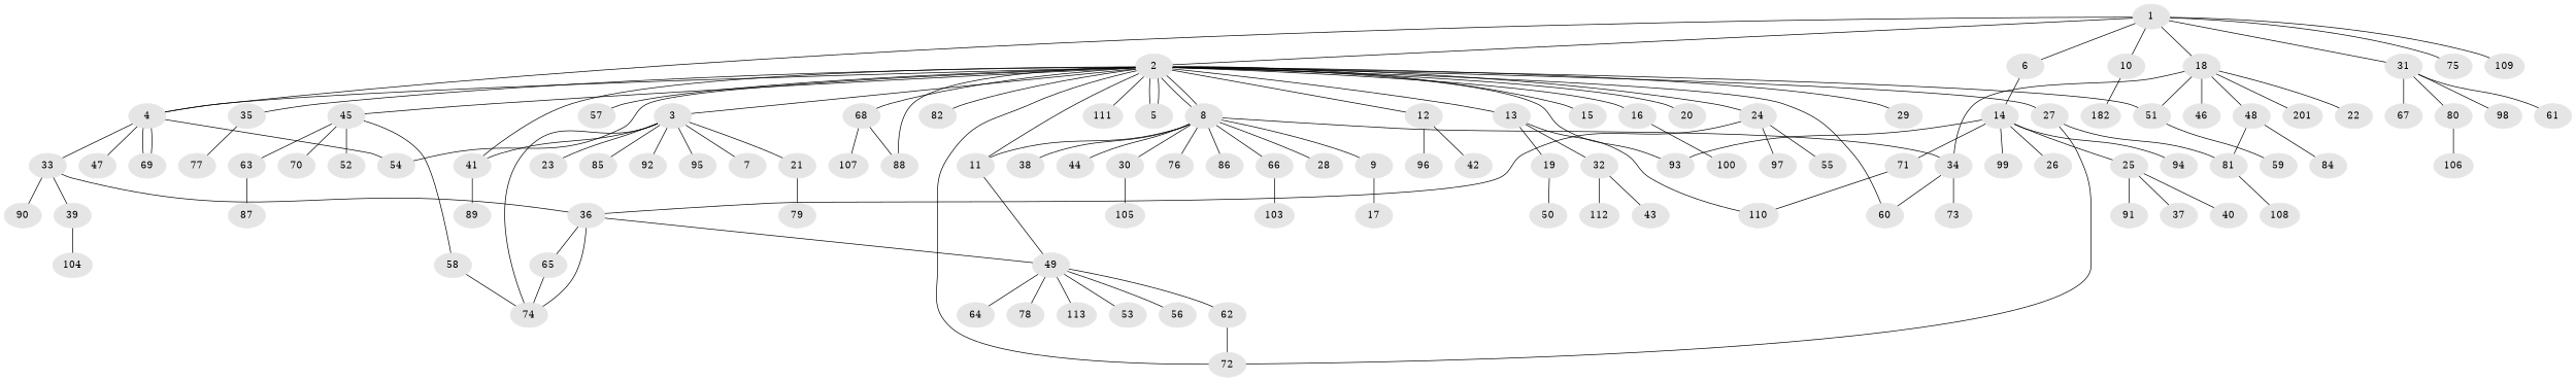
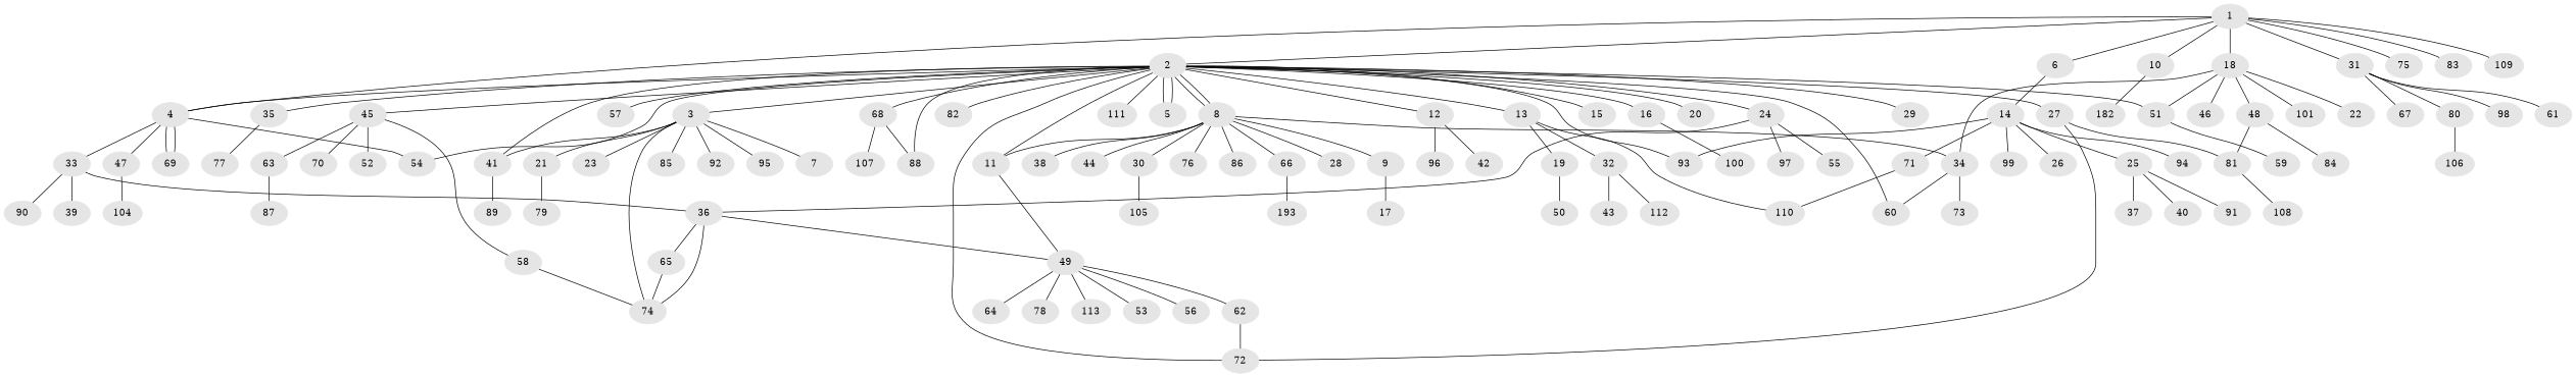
  graph {
    node [color=gray90 style=filled]
    1
    2
    4
    6
    10
    18
    31
    75
+   83
    109
    3
    5
    8
    11
    12
    13
    15
    16
    20
    24
    27
    29
    35
    41
    45
    51
    54
    57
    60
    68
    72
    82
    88
    93
    111
    33
    47
    69
    14
    n40 [label=182]
    34
    22
    46
    48
-   101 [label=201]
+   101
    61
    67
    80
    98
    7
    21
    23
    74
    85
    92
    95
    9
    28
    30
    38
    44
    66
    76
    86
    49
    96
    42
    19
    32
    110
    100
    36
    55
    97
    81
    77
    89
    52
    58
    63
    70
    59
    107
    79
    39
    90
    25
    26
    71
    94
    99
    17
    105
    73
-   103
+   103 [label=193]
    53
    56
    62
    64
    78
    113
    50
    43
    112
    37
    40
    91
    84
    65
    108
    106
    104
    87
    1 -- 2
    1 -- 4
    1 -- 6
    1 -- 10
    1 -- 18
    1 -- 31
    1 -- 75
+   1 -- 83
    1 -- 109
    2 -- 4
    2 -- 3
    2 -- 5
    2 -- 5
    2 -- 8
    2 -- 8
    2 -- 11
    2 -- 12
    2 -- 13
    2 -- 15
    2 -- 16
    2 -- 20
    2 -- 24
    2 -- 27
    2 -- 29
    2 -- 35
    2 -- 41
    2 -- 45
    2 -- 51
    2 -- 54
    2 -- 57
    2 -- 60
    2 -- 68
    2 -- 72
    2 -- 82
    2 -- 88
    2 -- 93
    2 -- 111
    4 -- 54
    4 -- 33
    4 -- 47
    4 -- 69
    4 -- 69
    6 -- 14
    10 -- n40
    18 -- 51
    18 -- 34
    18 -- 22
    18 -- 46
    18 -- 48
    18 -- 101
    31 -- 61
    31 -- 67
    31 -- 80
    31 -- 98
    3 -- 41
    3 -- 7
    3 -- 21
    3 -- 23
    3 -- 74
    3 -- 85
    3 -- 92
    3 -- 95
    8 -- 11
    8 -- 34
    8 -- 9
    8 -- 28
    8 -- 30
    8 -- 38
    8 -- 44
    8 -- 66
    8 -- 76
    8 -- 86
    11 -- 49
    12 -- 96
    12 -- 42
    13 -- 19
    13 -- 32
    13 -- 110
    16 -- 100
    24 -- 36
    24 -- 55
    24 -- 97
    27 -- 72
    27 -- 81
    35 -- 77
    41 -- 89
    45 -- 52
    45 -- 58
    45 -- 63
    45 -- 70
    51 -- 59
    68 -- 88
    68 -- 107
    33 -- 36
    33 -- 39
    33 -- 90
    14 -- 93
    14 -- 25
    14 -- 26
    14 -- 71
    14 -- 94
    14 -- 99
    34 -- 60
    34 -- 73
    48 -- 81
    48 -- 84
    80 -- 106
    21 -- 79
    9 -- 17
    30 -- 105
    66 -- 103
    49 -- 53
    49 -- 56
    49 -- 62
    49 -- 64
    49 -- 78
    49 -- 113
    19 -- 50
    32 -- 43
    32 -- 112
    36 -- 74
    36 -- 49
    36 -- 65
    81 -- 108
    58 -- 74
    63 -- 87
-   39 -- 104
+   47 -- 104
    25 -- 37
    25 -- 40
    25 -- 91
    71 -- 110
    62 -- 72
    65 -- 74
  }
